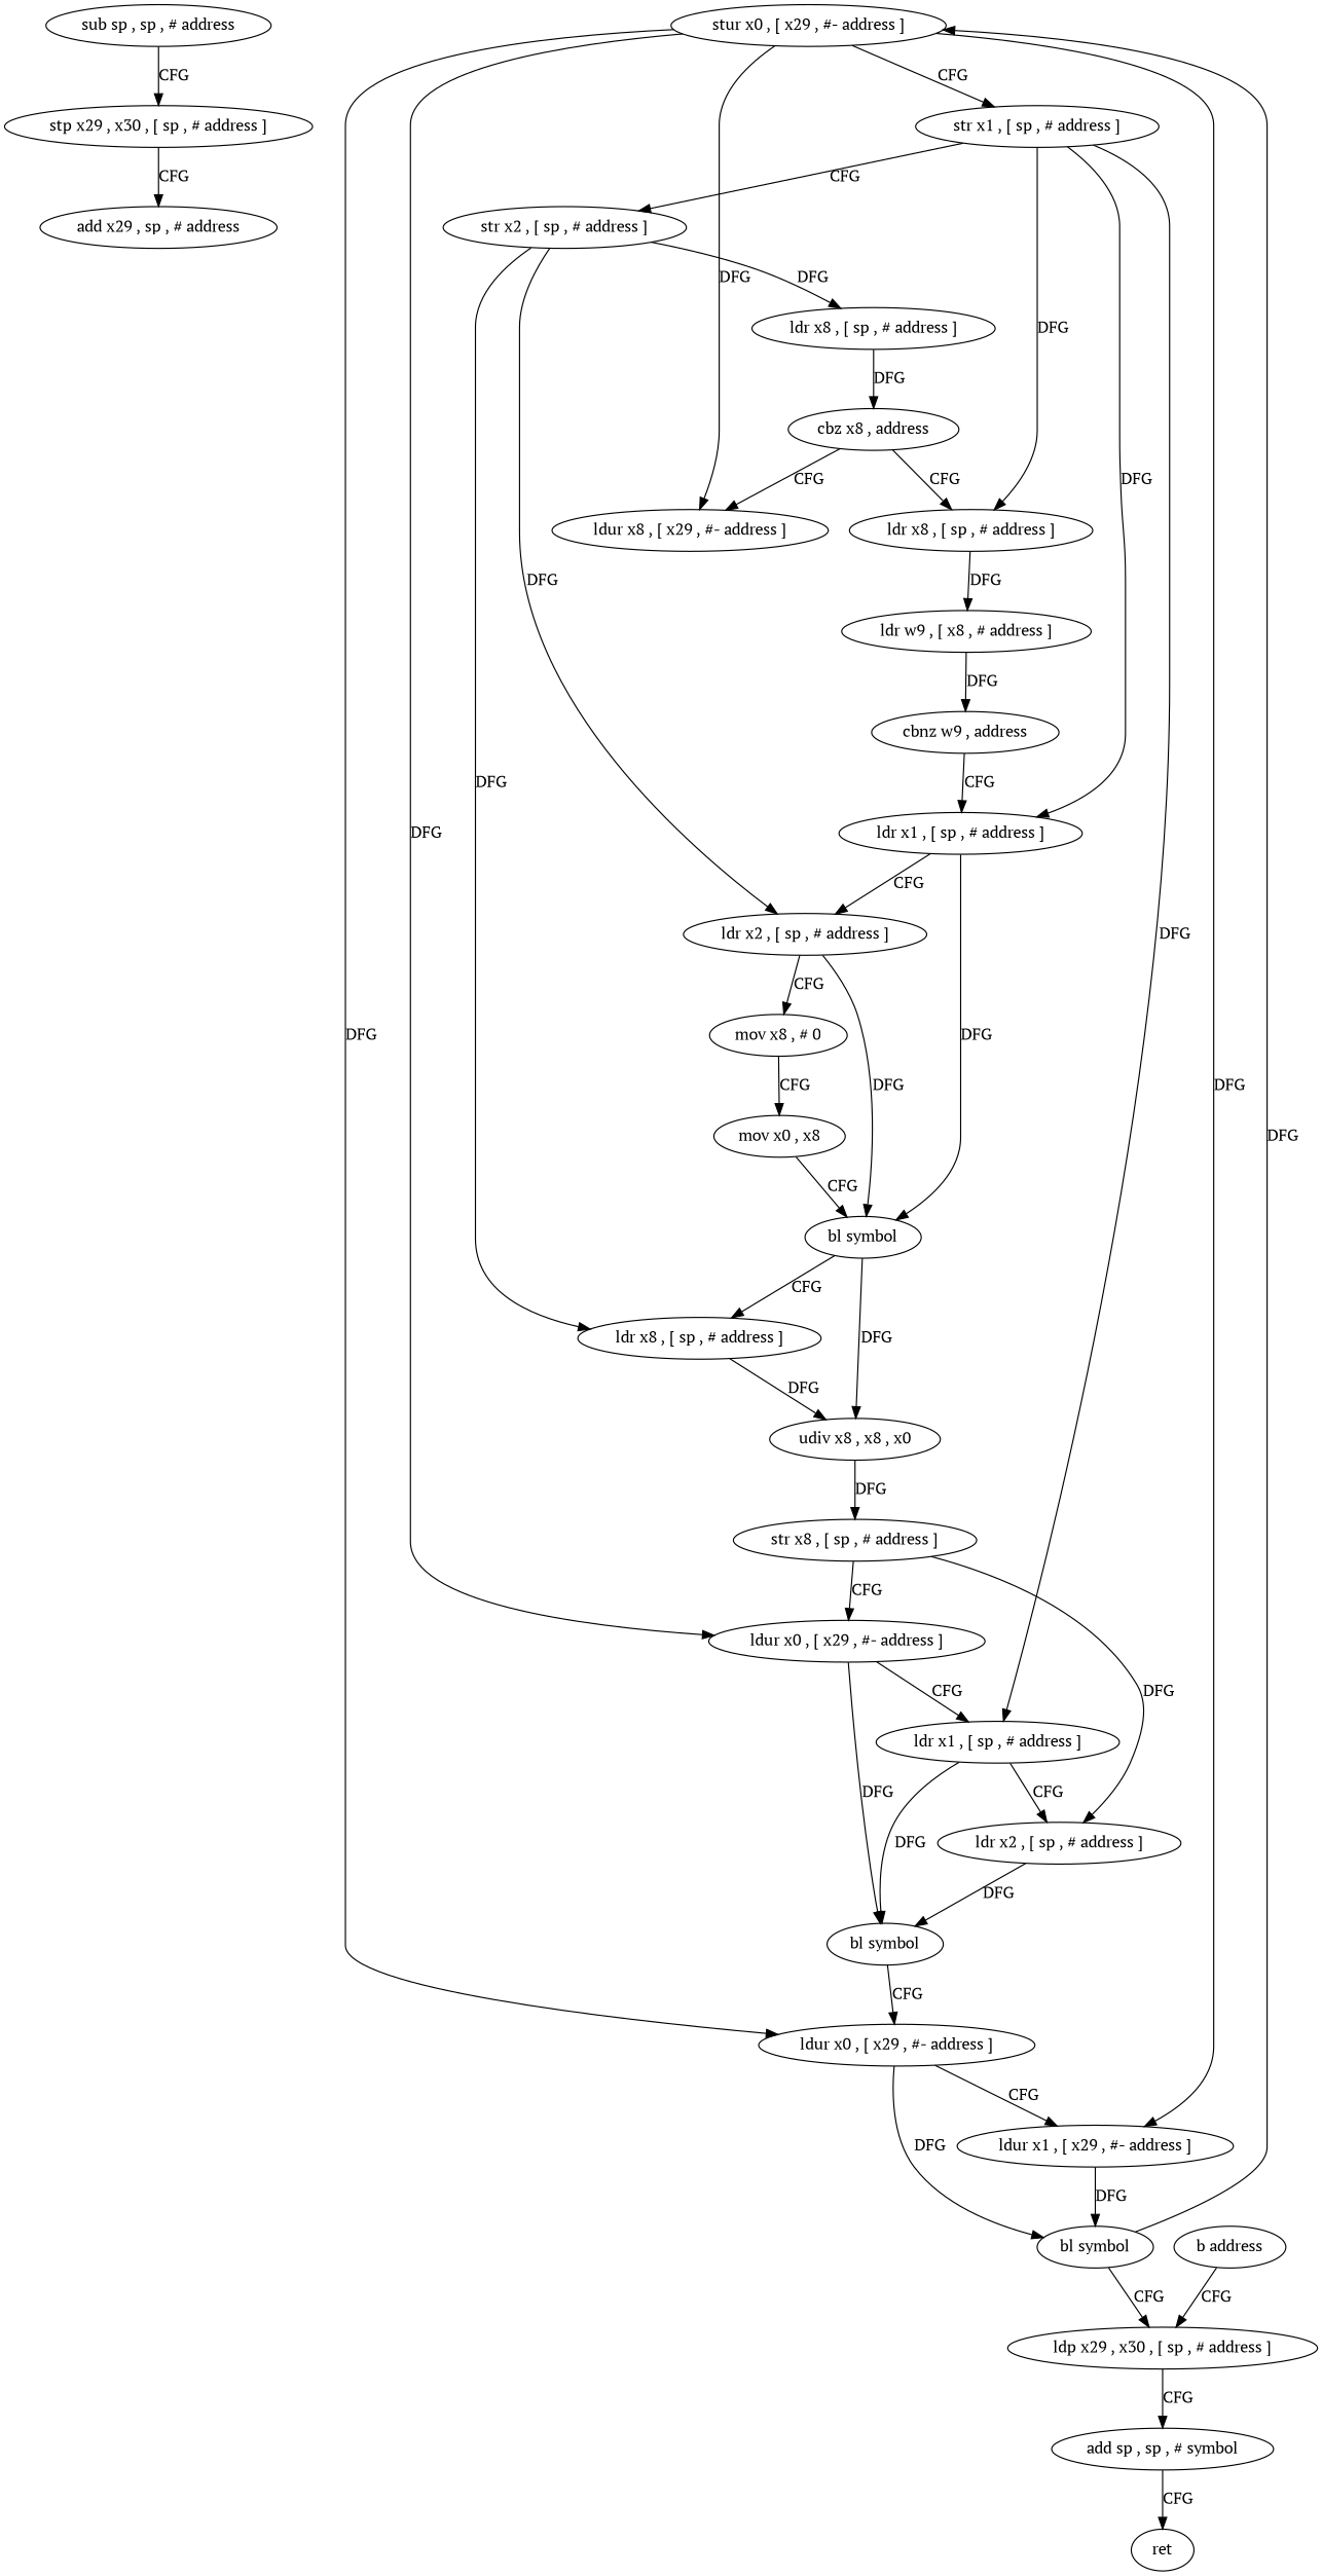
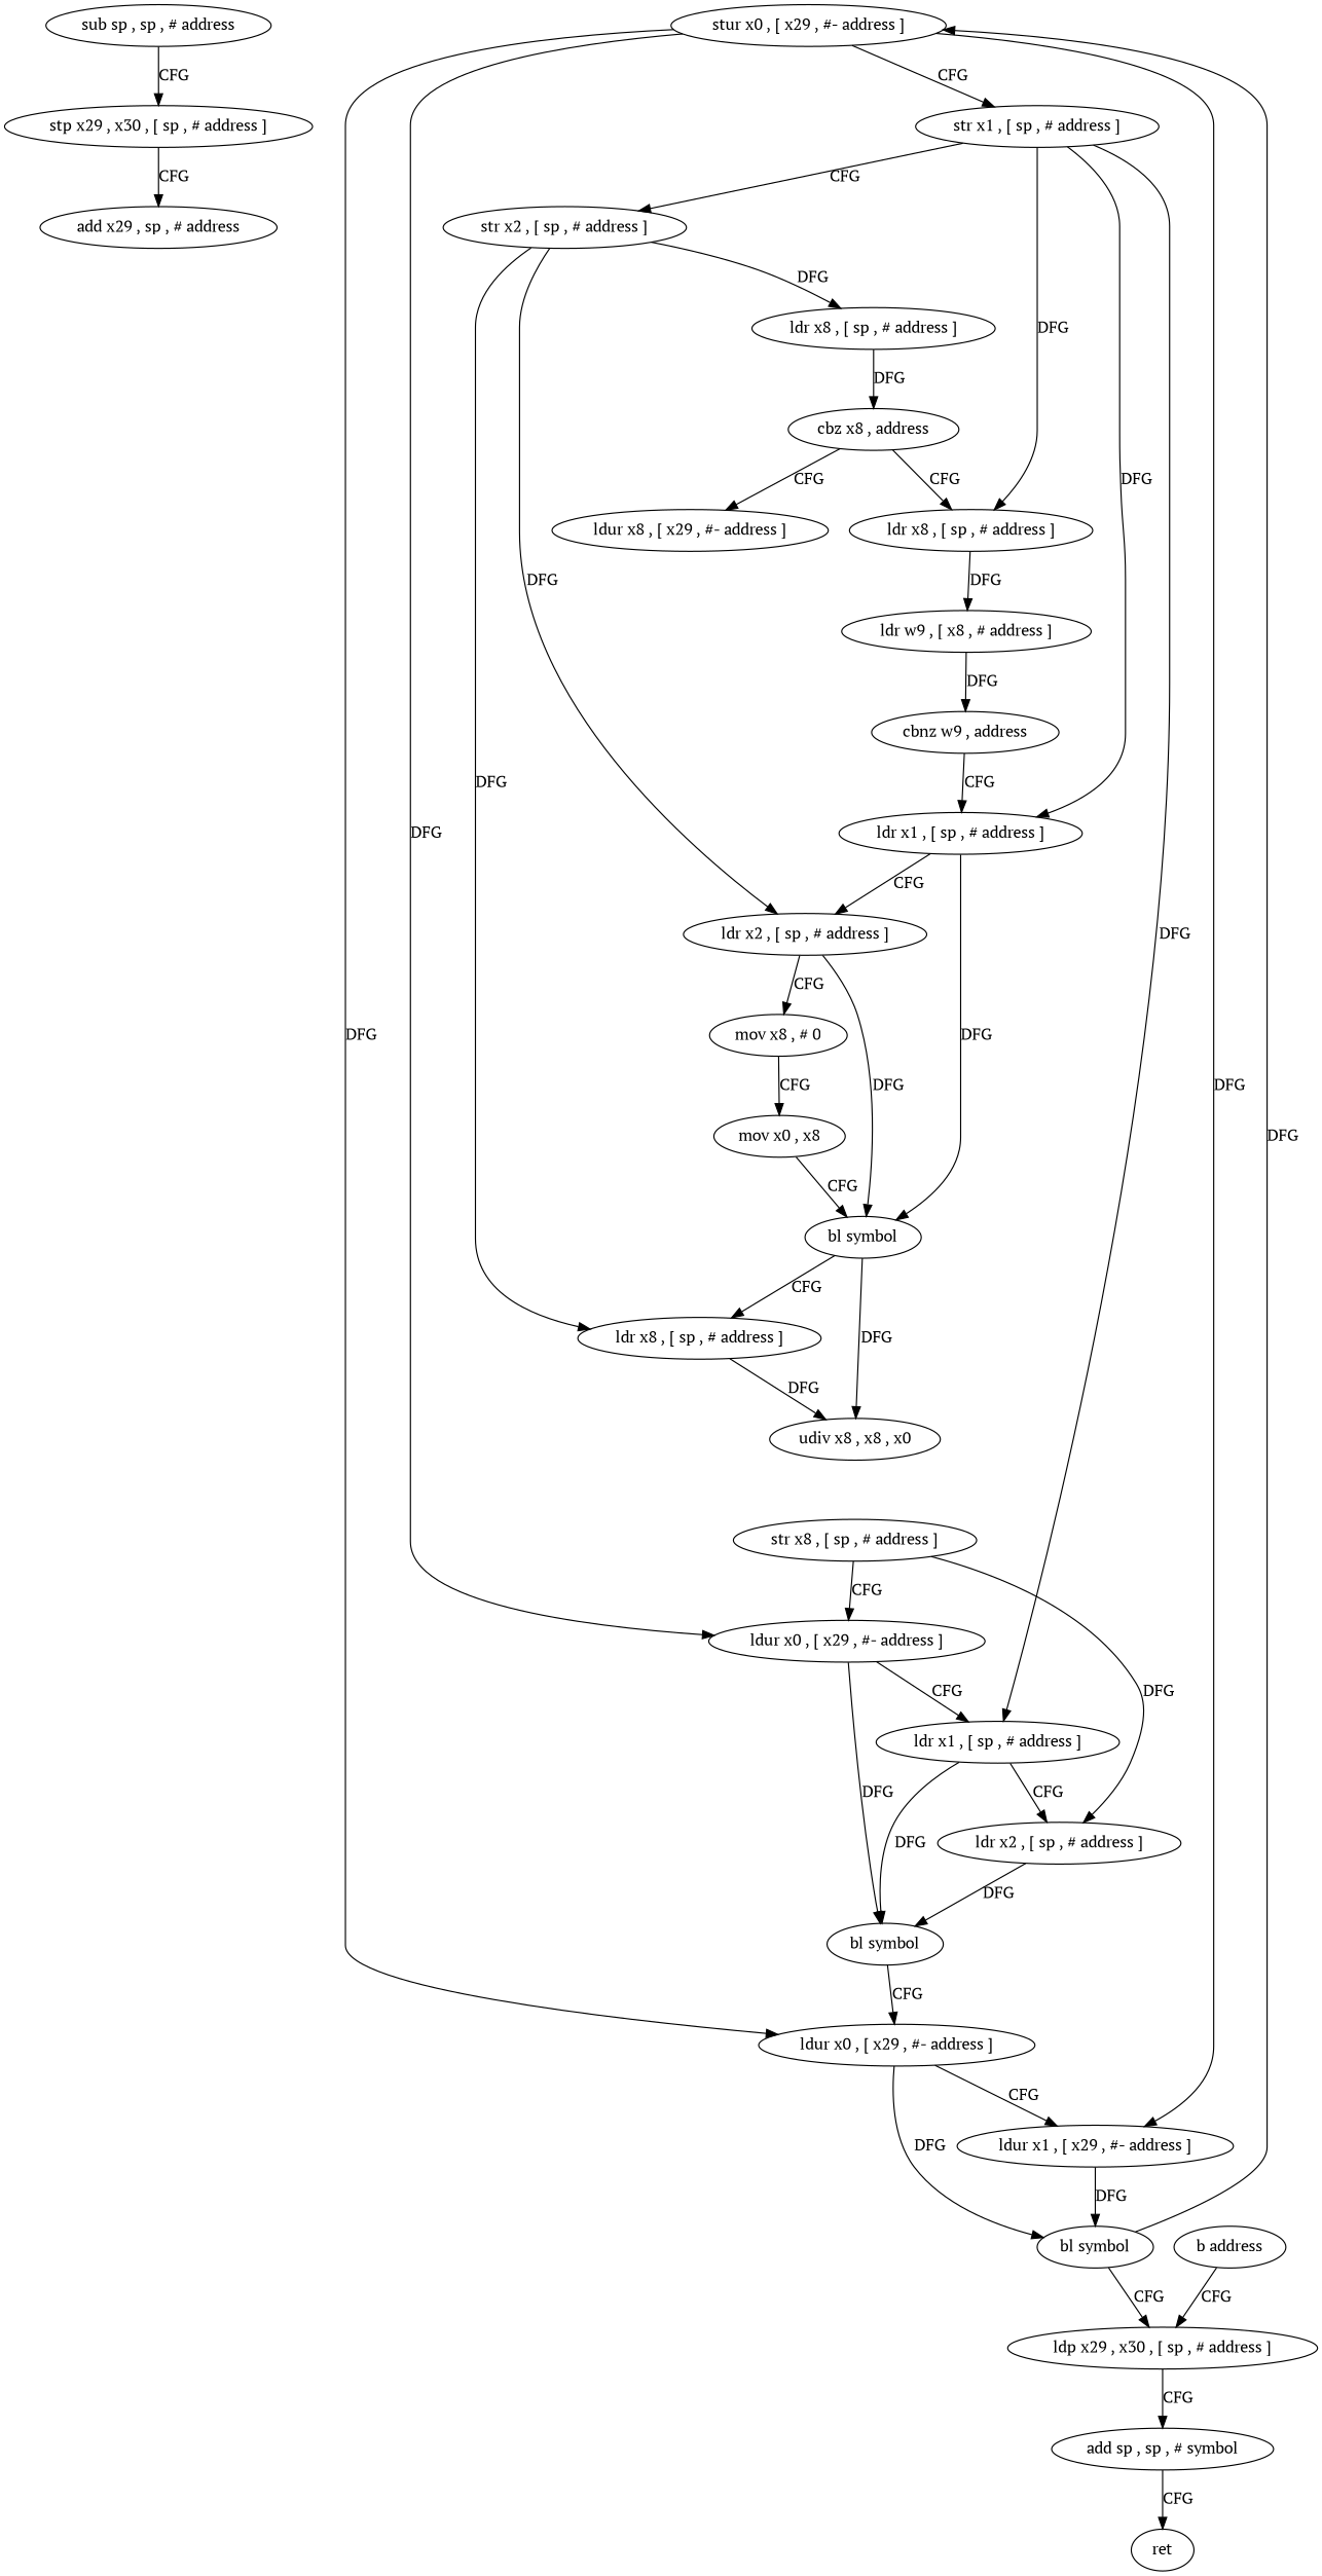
  digraph {
    fontname="PT Serif"
    node [fontname="PT Serif"]
    edge [fontname="PT Serif"]
    n1 [label="sub sp , sp , # address"]
    n2 [label="stp x29 , x30 , [ sp , # address ]"]
    n3 [label="add x29 , sp , # address"]
    n4 [label="stur x0 , [ x29 , #- address ]"]
    n5 [label="str x1 , [ sp , # address ]"]
    n6 [label="ldur x8 , [ x29 , #- address ]"]
    n7 [label="ldur x0 , [ x29 , #- address ]"]
    n8 [label="ldur x0 , [ x29 , #- address ]"]
    n9 [label="ldur x1 , [ x29 , #- address ]"]
    n10 [label="str x2 , [ sp , # address ]"]
    n11 [label="ldr x8 , [ sp , # address ]"]
    n12 [label="ldr x1 , [ sp , # address ]"]
    n13 [label="ldr x1 , [ sp , # address ]"]
    n14 [label="bl symbol"]
    n15 [label="bl symbol"]
    n16 [label="ldr x8 , [ sp , # address ]"]
    n17 [label="ldr x2 , [ sp , # address ]"]
    n18 [label="ldr x8 , [ sp , # address ]"]
    n19 [label="ldr w9 , [ x8 , # address ]"]
    n20 [label="bl symbol"]
    n21 [label="ldr x2 , [ sp , # address ]"]
    n22 [label="cbz x8 , address"]
    n23 [label="mov x8 , # 0"]
    n24 [label="udiv x8 , x8 , x0"]
    n25 [label="cbnz w9 , address"]
    n26 [label="b address"]
    n27 [label="ldp x29 , x30 , [ sp , # address ]"]
    n28 [label="add sp , sp , # symbol"]
    n29 [label=ret]
    n30 [label="mov x0 , x8"]
    n31 [label="str x8 , [ sp , # address ]"]
    n1 -> n2 [label=CFG]
    n2 -> n3 [label=CFG]
    n4 -> n5 [label=CFG]
-   n4 -> n6 [label=DFG]
    n4 -> n7 [label=DFG]
    n4 -> n8 [label=DFG]
    n4 -> n9 [label=DFG]
    n5 -> n10 [label=CFG]
    n5 -> n11 [label=DFG]
    n5 -> n12 [label=DFG]
    n5 -> n13 [label=DFG]
    n7 -> n13 [label=CFG]
    n7 -> n14 [label=DFG]
    n8 -> n9 [label=CFG]
    n8 -> n15 [label=DFG]
    n9 -> n15 [label=DFG]
    n10 -> n16 [label=DFG]
    n10 -> n17 [label=DFG]
    n10 -> n18 [label=DFG]
    n11 -> n19 [label=DFG]
    n12 -> n17 [label=CFG]
    n12 -> n20 [label=DFG]
    n13 -> n14 [label=DFG]
    n13 -> n21 [label=CFG]
    n14 -> n8 [label=CFG]
    n15 -> n4 [label=DFG]
    n15 -> n27 [label=CFG]
    n16 -> n22 [label=DFG]
    n17 -> n20 [label=DFG]
    n17 -> n23 [label=CFG]
    n18 -> n24 [label=DFG]
    n19 -> n25 [label=DFG]
    n20 -> n18 [label=CFG]
    n20 -> n24 [label=DFG]
    n21 -> n14 [label=DFG]
    n22 -> n6 [label=CFG]
    n22 -> n11 [label=CFG]
    n23 -> n30 [label=CFG]
-   n24 -> n31 [label=DFG]
    n25 -> n12 [label=CFG]
    n26 -> n27 [label=CFG]
    n27 -> n28 [label=CFG]
    n28 -> n29 [label=CFG]
    n30 -> n20 [label=CFG]
    n31 -> n7 [label=CFG]
    n31 -> n21 [label=DFG]
  }
